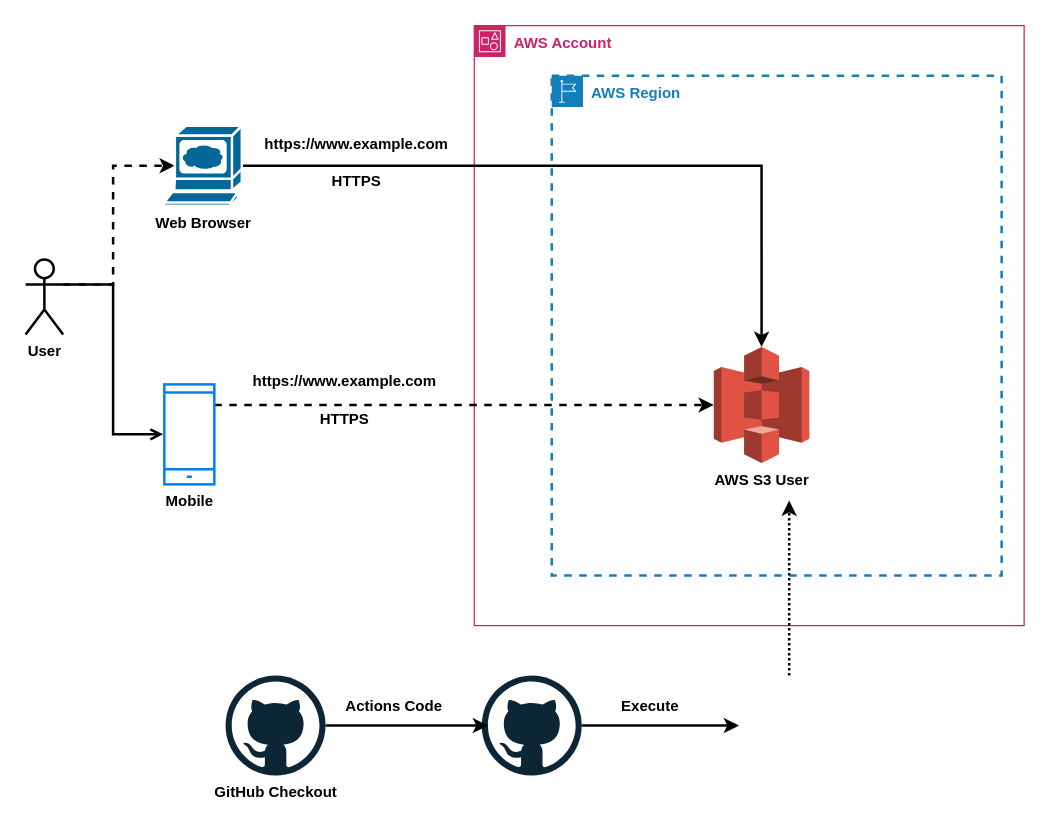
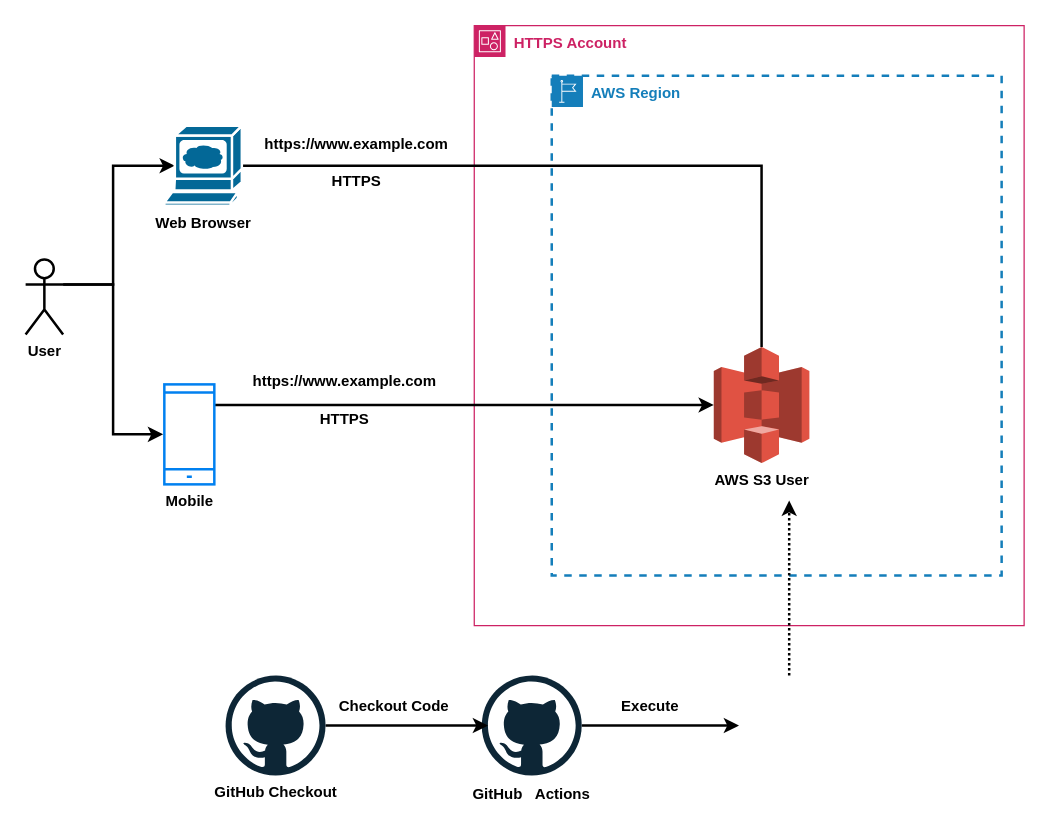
  <mxCell id="0" />
  <mxCell id="1" parent="0" />
  <mxCell id="2" value="&lt;b&gt;AWS Region&lt;/b&gt;" style="points=[[0,0],[0.25,0],[0.5,0],[0.75,0],[1,0],[1,0.25],[1,0.5],[1,0.75],[1,1],[0.75,1],[0.5,1],[0.25,1],[0,1],[0,0.75],[0,0.5],[0,0.25]];outlineConnect=0;gradientColor=none;html=1;whiteSpace=wrap;fontSize=12;fontStyle=0;container=1;pointerEvents=0;collapsible=0;recursiveResize=0;shape=mxgraph.aws4.group;grIcon=mxgraph.aws4.group_region;strokeColor=#147EBA;fillColor=none;verticalAlign=top;align=left;spacingLeft=30;fontColor=#147EBA;dashed=1;strokeWidth=2;" parent="1" vertex="1"><mxGeometry x="441" y="60" width="360" height="400" as="geometry" /></mxCell>
- <mxCell id="3" value="&lt;b&gt;AWS Account&lt;/b&gt;" style="points=[[0,0],[0.25,0],[0.5,0],[0.75,0],[1,0],[1,0.25],[1,0.5],[1,0.75],[1,1],[0.75,1],[0.5,1],[0.25,1],[0,1],[0,0.75],[0,0.5],[0,0.25]];outlineConnect=0;gradientColor=none;html=1;whiteSpace=wrap;fontSize=12;fontStyle=0;container=1;pointerEvents=0;collapsible=0;recursiveResize=0;shape=mxgraph.aws4.group;grIcon=mxgraph.aws4.group_account;strokeColor=#CD2264;fillColor=none;verticalAlign=top;align=left;spacingLeft=30;fontColor=#CD2264;dashed=0;" parent="1" vertex="1"><mxGeometry x="379" y="20" width="440" height="480" as="geometry" /></mxCell>
+ <mxCell id="3" value="&lt;b&gt;HTTPS Account&lt;/b&gt;" style="points=[[0,0],[0.25,0],[0.5,0],[0.75,0],[1,0],[1,0.25],[1,0.5],[1,0.75],[1,1],[0.75,1],[0.5,1],[0.25,1],[0,1],[0,0.75],[0,0.5],[0,0.25]];outlineConnect=0;gradientColor=none;html=1;whiteSpace=wrap;fontSize=12;fontStyle=0;container=1;pointerEvents=0;collapsible=0;recursiveResize=0;shape=mxgraph.aws4.group;grIcon=mxgraph.aws4.group_account;strokeColor=#CD2264;fillColor=none;verticalAlign=top;align=left;spacingLeft=30;fontColor=#CD2264;dashed=0;" parent="1" vertex="1"><mxGeometry x="379" y="20" width="440" height="480" as="geometry" /></mxCell>
  <mxCell id="4" value="AWS S3 User" style="outlineConnect=0;dashed=0;verticalLabelPosition=bottom;verticalAlign=top;align=center;html=1;shape=mxgraph.aws3.s3;fillColor=#E05243;gradientColor=none;fontStyle=1" vertex="1" parent="3"><mxGeometry x="191.67" y="257" width="76.5" height="93" as="geometry" /></mxCell>
  <mxCell id="5" style="edgeStyle=orthogonalEdgeStyle;rounded=0;orthogonalLoop=1;jettySize=auto;html=1;entryX=0;entryY=0.5;entryDx=0;entryDy=0;strokeWidth=2;" edge="1" parent="1" source="6" target="7"><mxGeometry relative="1" as="geometry" /></mxCell>
  <mxCell id="6" value="" style="dashed=0;outlineConnect=0;html=1;align=center;labelPosition=center;verticalLabelPosition=bottom;verticalAlign=top;shape=mxgraph.weblogos.github;fontSize=12;fontColor=#000000;" parent="1" vertex="1"><mxGeometry x="385" y="540" width="80" height="80" as="geometry" /></mxCell>
  <mxCell id="7" value="" style="shape=image;verticalLabelPosition=bottom;labelBackgroundColor=default;verticalAlign=top;aspect=fixed;imageAspect=0;image=https://uploads-ssl.webflow.com/6340ceb04078362242dd4eb9/636131fe1f44d41e7af2eb78_terraform-logo.png;" parent="1" vertex="1"><mxGeometry x="590.85" y="540" width="80.15" height="80" as="geometry" /></mxCell>
  <mxCell id="8" style="edgeStyle=orthogonalEdgeStyle;rounded=0;orthogonalLoop=1;jettySize=auto;html=1;strokeWidth=2;fontSize=12;fontColor=#000000;dashed=1;dashPattern=1 1;" parent="1" source="7" edge="1"><mxGeometry relative="1" as="geometry"><mxPoint x="631" y="400" as="targetPoint" /></mxGeometry></mxCell>
  <mxCell id="9" style="edgeStyle=orthogonalEdgeStyle;rounded=0;orthogonalLoop=1;jettySize=auto;html=1;strokeWidth=2;fontSize=12;fontColor=#000000;" parent="1" source="10" edge="1"><mxGeometry relative="1" as="geometry"><mxPoint x="390" y="580" as="targetPoint" /></mxGeometry></mxCell>
  <mxCell id="10" value="&lt;b&gt;GitHub Checkout&lt;/b&gt;" style="dashed=0;outlineConnect=0;html=1;align=center;labelPosition=center;verticalLabelPosition=bottom;verticalAlign=top;shape=mxgraph.weblogos.github;fontSize=12;fontColor=#000000;" parent="1" vertex="1"><mxGeometry x="180" y="540" width="80" height="80" as="geometry" /></mxCell>
- <mxCell id="11" value="Actions Code" style="text;html=1;strokeColor=none;fillColor=none;align=center;verticalAlign=middle;whiteSpace=wrap;rounded=0;fontSize=12;fontColor=#000000;fontStyle=1" parent="1" vertex="1"><mxGeometry x="255" y="550" width="120" height="30" as="geometry" /></mxCell>
+ <mxCell id="11" value="Checkout Code" style="text;html=1;strokeColor=none;fillColor=none;align=center;verticalAlign=middle;whiteSpace=wrap;rounded=0;fontSize=12;fontColor=#000000;fontStyle=1" parent="1" vertex="1"><mxGeometry x="255" y="550" width="120" height="30" as="geometry" /></mxCell>
  <mxCell id="12" value="Execute" style="text;html=1;strokeColor=none;fillColor=none;align=center;verticalAlign=middle;whiteSpace=wrap;rounded=0;fontSize=12;fontColor=#000000;fontStyle=1" parent="1" vertex="1"><mxGeometry x="460" y="550" width="120" height="30" as="geometry" /></mxCell>
- <mxCell id="14" value="" style="edgeStyle=orthogonalEdgeStyle;rounded=0;orthogonalLoop=1;jettySize=auto;html=1;entryX=0.135;entryY=0.5;entryDx=0;entryDy=0;entryPerimeter=0;strokeWidth=2;dashed=1;" parent="1" source="16" target="18" edge="1"><mxGeometry relative="1" as="geometry"><Array as="points"><mxPoint x="90" y="227" /><mxPoint x="90" y="132" /></Array></mxGeometry></mxCell>
- <mxCell id="15" style="edgeStyle=orthogonalEdgeStyle;rounded=0;orthogonalLoop=1;jettySize=auto;html=1;entryX=-0.025;entryY=0.5;entryDx=0;entryDy=0;entryPerimeter=0;strokeWidth=2;endArrow=open;" parent="1" source="16" target="20" edge="1"><mxGeometry relative="1" as="geometry"><Array as="points"><mxPoint x="90" y="227" /><mxPoint x="90" y="347" /></Array></mxGeometry></mxCell>
+ <mxCell id="13" value="GitHub&amp;nbsp; &amp;nbsp;Actions" style="text;html=1;strokeColor=none;fillColor=none;align=center;verticalAlign=middle;whiteSpace=wrap;rounded=0;fontSize=12;fontColor=#000000;fontStyle=1" parent="1" vertex="1"><mxGeometry x="370" y="620" width="110" height="30" as="geometry" /></mxCell>
+ <mxCell id="14" value="" style="edgeStyle=orthogonalEdgeStyle;rounded=0;orthogonalLoop=1;jettySize=auto;html=1;entryX=0.135;entryY=0.5;entryDx=0;entryDy=0;entryPerimeter=0;strokeWidth=2;" parent="1" source="16" target="18" edge="1"><mxGeometry relative="1" as="geometry"><Array as="points"><mxPoint x="90" y="227" /><mxPoint x="90" y="132" /></Array></mxGeometry></mxCell>
+ <mxCell id="15" style="edgeStyle=orthogonalEdgeStyle;rounded=0;orthogonalLoop=1;jettySize=auto;html=1;entryX=-0.025;entryY=0.5;entryDx=0;entryDy=0;entryPerimeter=0;strokeWidth=2;" parent="1" source="16" target="20" edge="1"><mxGeometry relative="1" as="geometry"><Array as="points"><mxPoint x="90" y="227" /><mxPoint x="90" y="347" /></Array></mxGeometry></mxCell>
  <mxCell id="16" value="User" style="shape=umlActor;verticalLabelPosition=bottom;verticalAlign=top;html=1;outlineConnect=0;fontStyle=1;strokeWidth=2;" parent="1" vertex="1"><mxGeometry x="20" y="207" width="30" height="60" as="geometry" /></mxCell>
- <mxCell id="17" style="edgeStyle=orthogonalEdgeStyle;rounded=0;orthogonalLoop=1;jettySize=auto;html=1;strokeWidth=2;entryX=0.5;entryY=0;entryDx=0;entryDy=0;entryPerimeter=0;" parent="1" source="18" target="4" edge="1"><mxGeometry relative="1" as="geometry"><mxPoint x="438.5" y="300" as="targetPoint" /></mxGeometry></mxCell>
+ <mxCell id="17" style="edgeStyle=orthogonalEdgeStyle;rounded=0;orthogonalLoop=1;jettySize=auto;html=1;strokeWidth=2;entryX=0.5;entryY=0;entryDx=0;entryDy=0;entryPerimeter=0;endArrow=none;" parent="1" source="18" target="4" edge="1"><mxGeometry relative="1" as="geometry"><mxPoint x="438.5" y="300" as="targetPoint" /></mxGeometry></mxCell>
  <mxCell id="18" value="&lt;b&gt;Web Browser&lt;/b&gt;" style="shape=mxgraph.cisco.computers_and_peripherals.web_browser;html=1;pointerEvents=1;dashed=0;fillColor=#036897;strokeColor=#ffffff;strokeWidth=2;verticalLabelPosition=bottom;verticalAlign=top;align=center;outlineConnect=0;" parent="1" vertex="1"><mxGeometry x="131" y="100" width="62" height="64" as="geometry" /></mxCell>
- <mxCell id="19" style="edgeStyle=orthogonalEdgeStyle;rounded=0;orthogonalLoop=1;jettySize=auto;html=1;strokeWidth=2;entryX=0;entryY=0.5;entryDx=0;entryDy=0;entryPerimeter=0;dashed=1;" parent="1" source="20" target="4" edge="1"><mxGeometry relative="1" as="geometry"><Array as="points"><mxPoint x="317" y="324" /></Array><mxPoint x="398.5" y="330" as="targetPoint" /></mxGeometry></mxCell>
+ <mxCell id="19" style="edgeStyle=orthogonalEdgeStyle;rounded=0;orthogonalLoop=1;jettySize=auto;html=1;strokeWidth=2;entryX=0;entryY=0.5;entryDx=0;entryDy=0;entryPerimeter=0;" parent="1" source="20" target="4" edge="1"><mxGeometry relative="1" as="geometry"><Array as="points"><mxPoint x="317" y="324" /></Array><mxPoint x="398.5" y="330" as="targetPoint" /></mxGeometry></mxCell>
  <mxCell id="20" value="&lt;b&gt;Mobile&lt;/b&gt;" style="html=1;verticalLabelPosition=bottom;align=center;labelBackgroundColor=#ffffff;verticalAlign=top;strokeWidth=2;strokeColor=#0080F0;shadow=0;dashed=0;shape=mxgraph.ios7.icons.smartphone;" parent="1" vertex="1"><mxGeometry x="131" y="307" width="40" height="80" as="geometry" /></mxCell>
  <mxCell id="21" value="HTTPS" style="text;html=1;strokeColor=none;fillColor=none;align=center;verticalAlign=middle;whiteSpace=wrap;rounded=0;fontSize=12;fontColor=#000000;fontStyle=1" parent="1" vertex="1"><mxGeometry x="171" y="320" width="209" height="30" as="geometry" /></mxCell>
  <mxCell id="22" value="HTTPS" style="text;html=1;strokeColor=none;fillColor=none;align=center;verticalAlign=middle;whiteSpace=wrap;rounded=0;fontSize=12;fontColor=#000000;fontStyle=1" parent="1" vertex="1"><mxGeometry x="190" y="130" width="190" height="30" as="geometry" /></mxCell>
  <mxCell id="23" value="https://www.example.com" style="text;html=1;strokeColor=none;fillColor=none;align=center;verticalAlign=middle;whiteSpace=wrap;rounded=0;fontSize=12;fontColor=#000000;fontStyle=1" parent="1" vertex="1"><mxGeometry x="171" y="290" width="209" height="30" as="geometry" /></mxCell>
  <mxCell id="24" value="https://www.example.com" style="text;html=1;strokeColor=none;fillColor=none;align=center;verticalAlign=middle;whiteSpace=wrap;rounded=0;fontSize=12;fontColor=#000000;fontStyle=1" parent="1" vertex="1"><mxGeometry x="190" y="100" width="190" height="30" as="geometry" /></mxCell>
